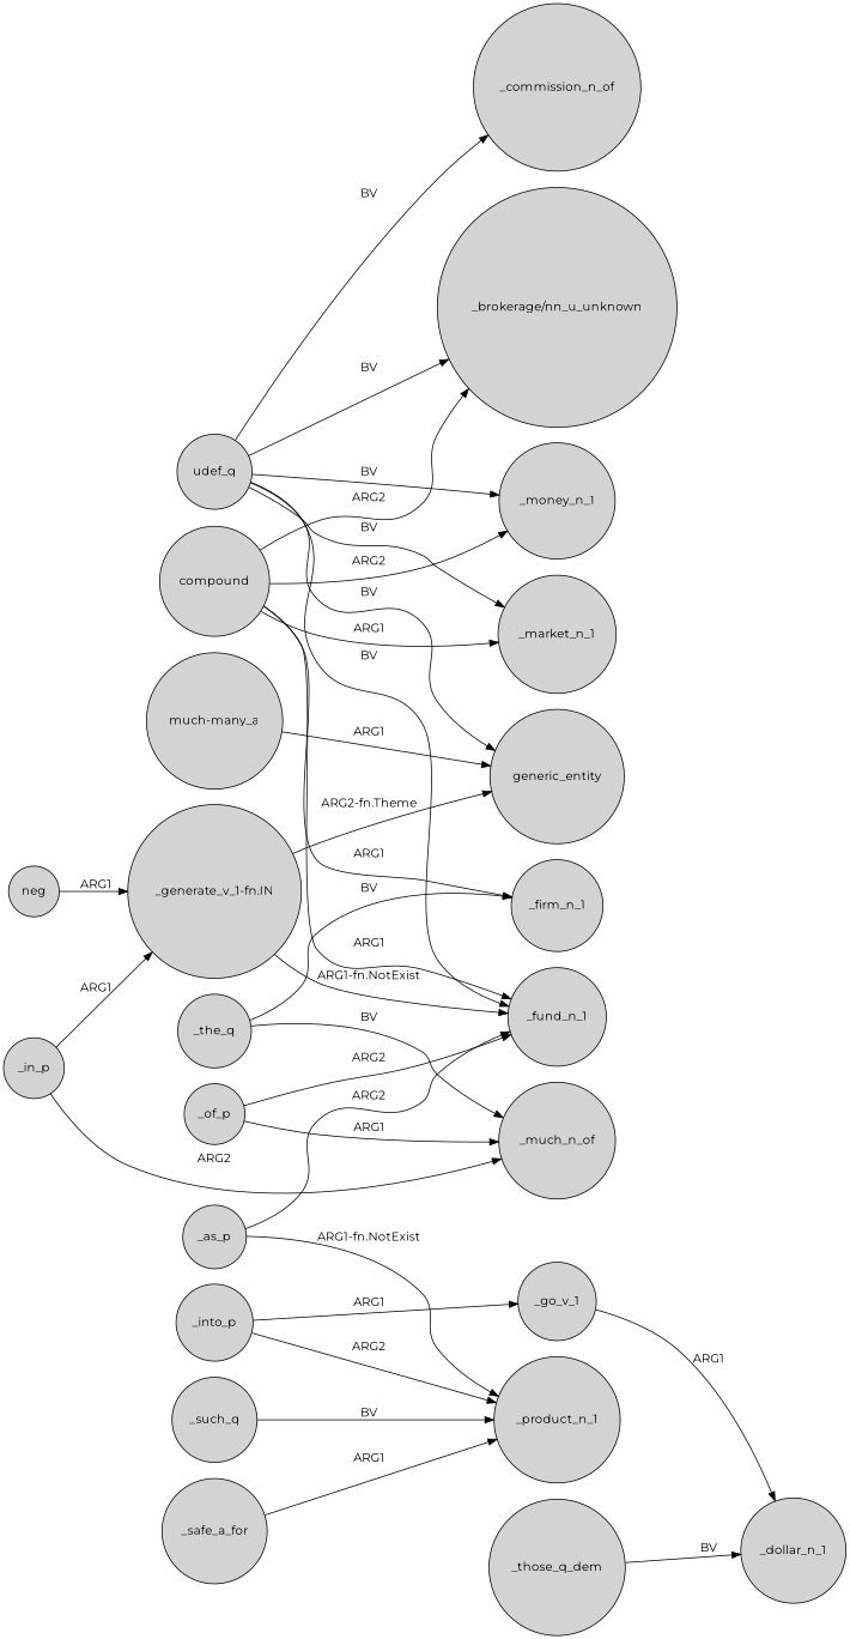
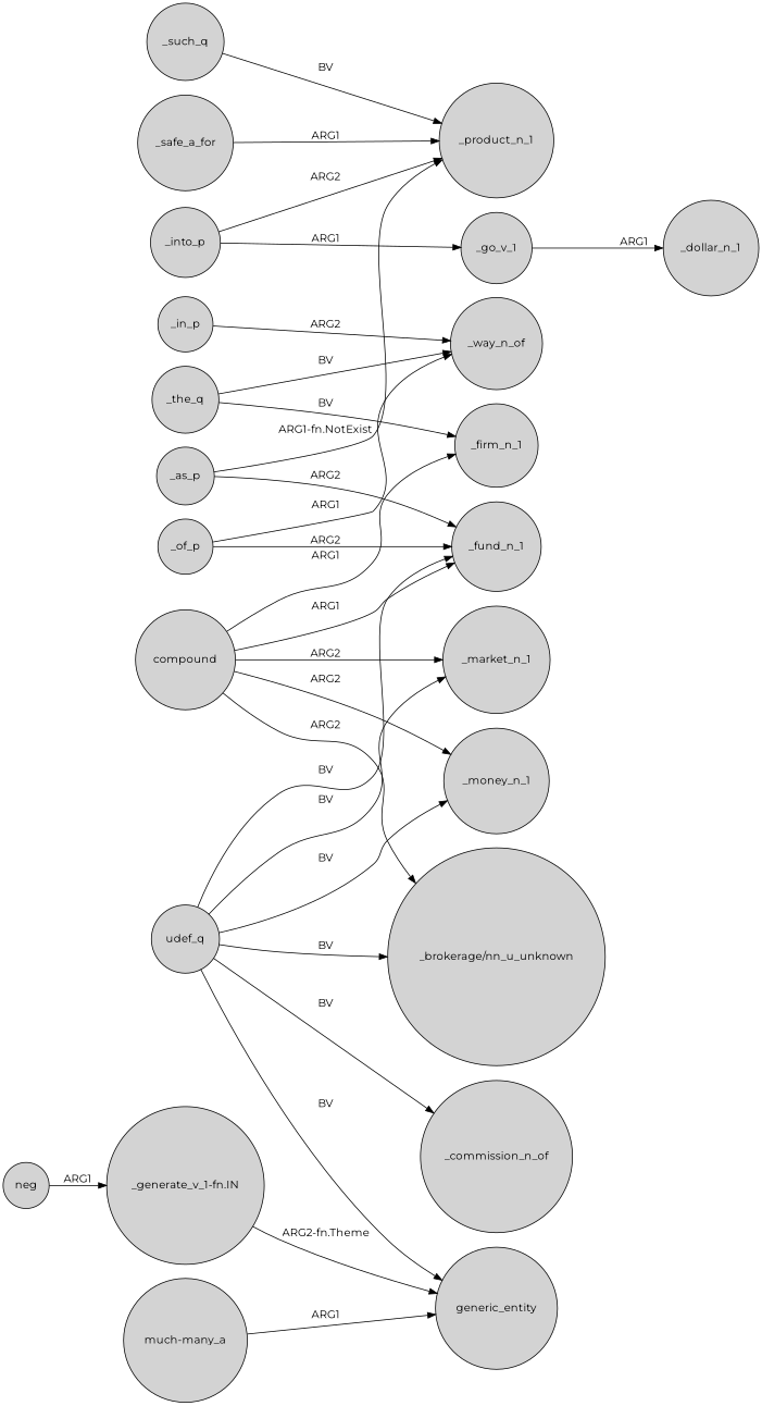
  digraph {
    fontname=Montserrat
    rankdir=LR
    node [fontname=Montserrat shape=circle style=filled]
    edge [fontname=Montserrat]
    udef_q
    _money_n_1
    _fund_n_1
    generic_entity
    _commission_n_of
    _market_n_1
    "_brokerage/nn_u_unknown"
    "_generate_v_1-fn.IN"
    "much-many_a"
    _as_p
    _product_n_1
    _go_v_1
    _dollar_n_1
    _the_q
-   _way_n_of [label=_much_n_of]
+   _way_n_of
    _firm_n_1
-   _those_q_dem
    compound
    _such_q
    _of_p
    _safe_a_for
    neg
    _in_p
    _into_p
    udef_q -> _money_n_1 [label=BV]
    udef_q -> _fund_n_1 [label=BV]
    udef_q -> generic_entity [label=BV]
    udef_q -> _commission_n_of [label=BV]
    udef_q -> _market_n_1 [label=BV]
    udef_q -> "_brokerage/nn_u_unknown" [label=BV]
-   "_generate_v_1-fn.IN" -> _fund_n_1 [label="ARG1-fn.NotExist"]
    "_generate_v_1-fn.IN" -> generic_entity [label="ARG2-fn.Theme"]
    "much-many_a" -> generic_entity [label=ARG1]
    _as_p -> _fund_n_1 [label=ARG2]
    _as_p -> _product_n_1 [label="ARG1-fn.NotExist"]
    _go_v_1 -> _dollar_n_1 [label=ARG1]
    _the_q -> _way_n_of [label=BV]
    _the_q -> _firm_n_1 [label=BV]
-   _those_q_dem -> _dollar_n_1 [label=BV]
    compound -> _money_n_1 [label=ARG2]
    compound -> _fund_n_1 [label=ARG1]
-   compound -> _market_n_1 [label=ARG1]
+   compound -> _market_n_1 [label=ARG2]
    compound -> "_brokerage/nn_u_unknown" [label=ARG2]
    compound -> _firm_n_1 [label=ARG1]
    _such_q -> _product_n_1 [label=BV]
    _of_p -> _fund_n_1 [label=ARG2]
    _of_p -> _way_n_of [label=ARG1]
    _safe_a_for -> _product_n_1 [label=ARG1]
    neg -> "_generate_v_1-fn.IN" [label=ARG1]
-   _in_p -> "_generate_v_1-fn.IN" [label=ARG1]
    _in_p -> _way_n_of [label=ARG2]
    _into_p -> _product_n_1 [label=ARG2]
    _into_p -> _go_v_1 [label=ARG1]
  }
